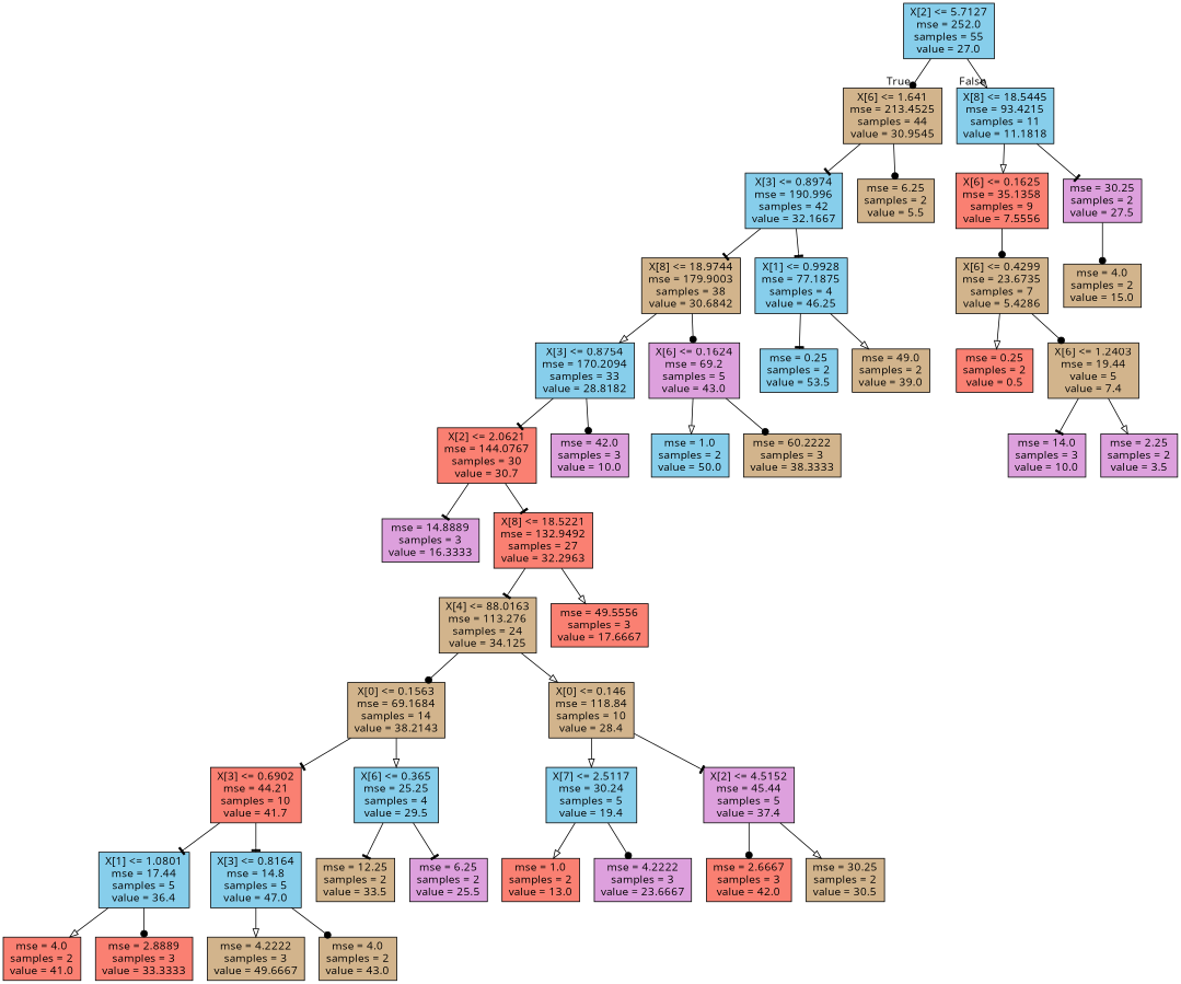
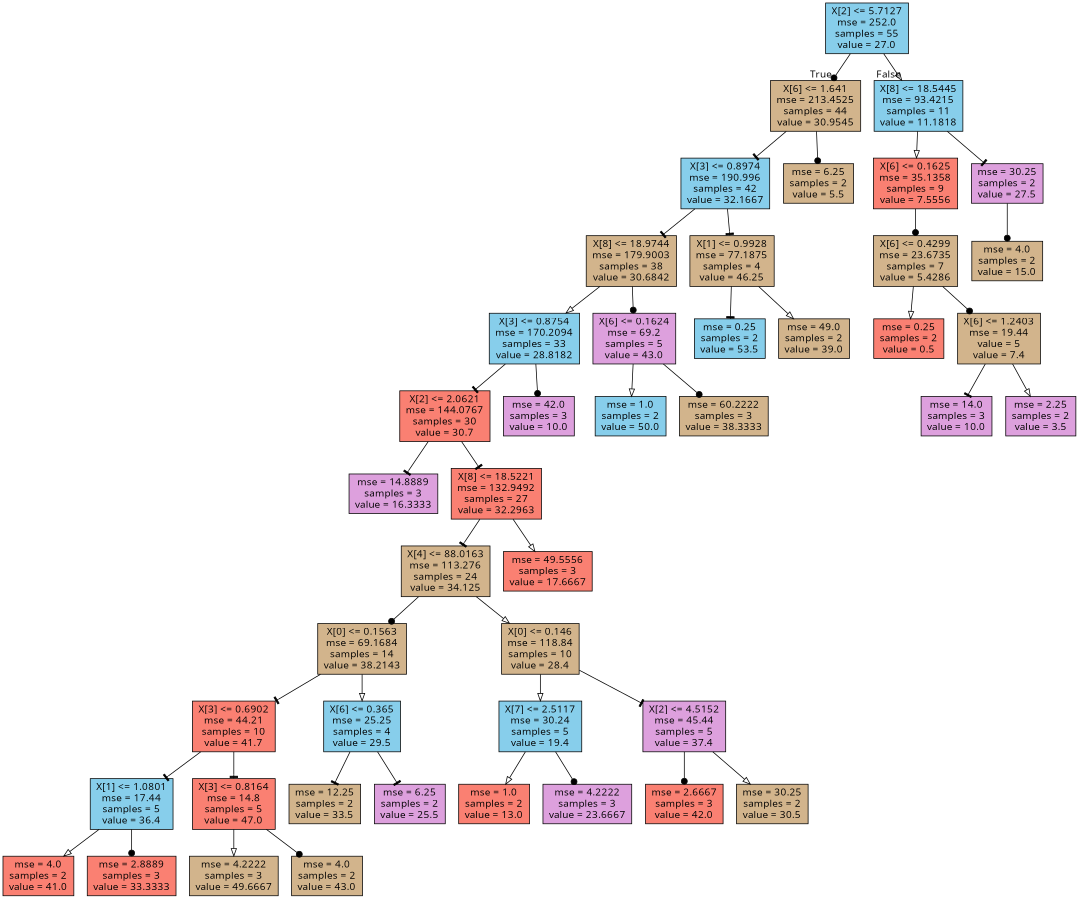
  digraph {
    fontname="Open Sans"
    node [fillcolor=tan fontname="Open Sans" shape=box style=filled]
    edge [arrowhead=tee fontname="Open Sans"]
    n1 [fillcolor=skyblue label="X[2] <= 5.7127\nmse = 252.0\nsamples = 55\nvalue = 27.0"]
    n2 [label="X[6] <= 1.641\nmse = 213.4525\nsamples = 44\nvalue = 30.9545"]
    n3 [fillcolor=skyblue label="X[8] <= 18.5445\nmse = 93.4215\nsamples = 11\nvalue = 11.1818"]
    n4 [fillcolor=skyblue label="X[3] <= 0.8974\nmse = 190.996\nsamples = 42\nvalue = 32.1667"]
    n5 [label="mse = 6.25\nsamples = 2\nvalue = 5.5"]
    n6 [fillcolor=salmon label="X[6] <= 0.1625\nmse = 35.1358\nsamples = 9\nvalue = 7.5556"]
    n7 [fillcolor=plum label="mse = 30.25\nsamples = 2\nvalue = 27.5"]
    n8 [label="X[8] <= 18.9744\nmse = 179.9003\nsamples = 38\nvalue = 30.6842"]
-   n9 [fillcolor=skyblue label="X[1] <= 0.9928\nmse = 77.1875\nsamples = 4\nvalue = 46.25"]
+   n9 [label="X[1] <= 0.9928\nmse = 77.1875\nsamples = 4\nvalue = 46.25"]
    n10 [fillcolor=skyblue label="X[3] <= 0.8754\nmse = 170.2094\nsamples = 33\nvalue = 28.8182"]
    n11 [fillcolor=plum label="X[6] <= 0.1624\nmse = 69.2\nsamples = 5\nvalue = 43.0"]
    n12 [fillcolor=skyblue label="mse = 0.25\nsamples = 2\nvalue = 53.5"]
    n13 [label="mse = 49.0\nsamples = 2\nvalue = 39.0"]
    n14 [fillcolor=salmon label="X[2] <= 2.0621\nmse = 144.0767\nsamples = 30\nvalue = 30.7"]
    n15 [fillcolor=plum label="mse = 42.0\nsamples = 3\nvalue = 10.0"]
    n16 [fillcolor=skyblue label="mse = 1.0\nsamples = 2\nvalue = 50.0"]
    n17 [label="mse = 60.2222\nsamples = 3\nvalue = 38.3333"]
    n18 [fillcolor=plum label="mse = 14.8889\nsamples = 3\nvalue = 16.3333"]
    n19 [fillcolor=salmon label="X[8] <= 18.5221\nmse = 132.9492\nsamples = 27\nvalue = 32.2963"]
    n20 [label="X[4] <= 88.0163\nmse = 113.276\nsamples = 24\nvalue = 34.125"]
    n21 [fillcolor=salmon label="mse = 49.5556\nsamples = 3\nvalue = 17.6667"]
    n22 [label="X[0] <= 0.1563\nmse = 69.1684\nsamples = 14\nvalue = 38.2143"]
    n23 [label="X[0] <= 0.146\nmse = 118.84\nsamples = 10\nvalue = 28.4"]
    n24 [fillcolor=salmon label="X[3] <= 0.6902\nmse = 44.21\nsamples = 10\nvalue = 41.7"]
    n25 [fillcolor=skyblue label="X[6] <= 0.365\nmse = 25.25\nsamples = 4\nvalue = 29.5"]
    n26 [fillcolor=skyblue label="X[7] <= 2.5117\nmse = 30.24\nsamples = 5\nvalue = 19.4"]
    n27 [fillcolor=plum label="X[2] <= 4.5152\nmse = 45.44\nsamples = 5\nvalue = 37.4"]
    n28 [fillcolor=skyblue label="X[1] <= 1.0801\nmse = 17.44\nsamples = 5\nvalue = 36.4"]
-   n29 [fillcolor=skyblue label="X[3] <= 0.8164\nmse = 14.8\nsamples = 5\nvalue = 47.0"]
+   n29 [fillcolor=salmon label="X[3] <= 0.8164\nmse = 14.8\nsamples = 5\nvalue = 47.0"]
    n30 [label="mse = 12.25\nsamples = 2\nvalue = 33.5"]
    n31 [fillcolor=plum label="mse = 6.25\nsamples = 2\nvalue = 25.5"]
    n32 [fillcolor=salmon label="mse = 4.0\nsamples = 2\nvalue = 41.0"]
    n33 [fillcolor=salmon label="mse = 2.8889\nsamples = 3\nvalue = 33.3333"]
    n34 [label="mse = 4.2222\nsamples = 3\nvalue = 49.6667"]
    n35 [label="mse = 4.0\nsamples = 2\nvalue = 43.0"]
    n36 [fillcolor=salmon label="mse = 1.0\nsamples = 2\nvalue = 13.0"]
    n37 [fillcolor=plum label="mse = 4.2222\nsamples = 3\nvalue = 23.6667"]
    n38 [fillcolor=salmon label="mse = 2.6667\nsamples = 3\nvalue = 42.0"]
    n39 [label="mse = 30.25\nsamples = 2\nvalue = 30.5"]
    n40 [label="X[6] <= 0.4299\nmse = 23.6735\nsamples = 7\nvalue = 5.4286"]
    n41 [label="mse = 4.0\nsamples = 2\nvalue = 15.0"]
    n42 [fillcolor=salmon label="mse = 0.25\nsamples = 2\nvalue = 0.5"]
    n43 [label="X[6] <= 1.2403\nmse = 19.44\nvalue = 5\nvalue = 7.4"]
    n44 [fillcolor=plum label="mse = 14.0\nsamples = 3\nvalue = 10.0"]
    n45 [fillcolor=plum label="mse = 2.25\nsamples = 2\nvalue = 3.5"]
    n1 -> n2 [arrowhead=dot headlabel=True labelangle=45 labeldistance=2.5]
    n1 -> n3 [arrowhead=onormal headlabel=False labelangle=-45 labeldistance=2.5]
    n2 -> n4
    n2 -> n5 [arrowhead=dot]
    n3 -> n6 [arrowhead=onormal]
    n3 -> n7
    n4 -> n8
    n4 -> n9
    n6 -> n40 [arrowhead=dot]
    n7 -> n41 [arrowhead=dot]
    n8 -> n10 [arrowhead=onormal]
    n8 -> n11 [arrowhead=dot]
    n9 -> n12
    n9 -> n13 [arrowhead=onormal]
    n10 -> n14
    n10 -> n15 [arrowhead=dot]
    n11 -> n16 [arrowhead=onormal]
    n11 -> n17 [arrowhead=dot]
    n14 -> n18
    n14 -> n19
    n19 -> n20
    n19 -> n21 [arrowhead=onormal]
    n20 -> n22 [arrowhead=dot]
    n20 -> n23 [arrowhead=onormal]
    n22 -> n24
    n22 -> n25 [arrowhead=onormal]
    n23 -> n26 [arrowhead=onormal]
    n23 -> n27
    n24 -> n28
    n24 -> n29
    n25 -> n30
    n25 -> n31
    n26 -> n36 [arrowhead=onormal]
    n26 -> n37 [arrowhead=dot]
    n27 -> n38 [arrowhead=dot]
    n27 -> n39 [arrowhead=onormal]
    n28 -> n32 [arrowhead=onormal]
    n28 -> n33 [arrowhead=dot]
    n29 -> n34 [arrowhead=onormal]
    n29 -> n35 [arrowhead=dot]
    n40 -> n42 [arrowhead=onormal]
    n40 -> n43 [arrowhead=dot]
    n43 -> n44
    n43 -> n45 [arrowhead=onormal]
  }
